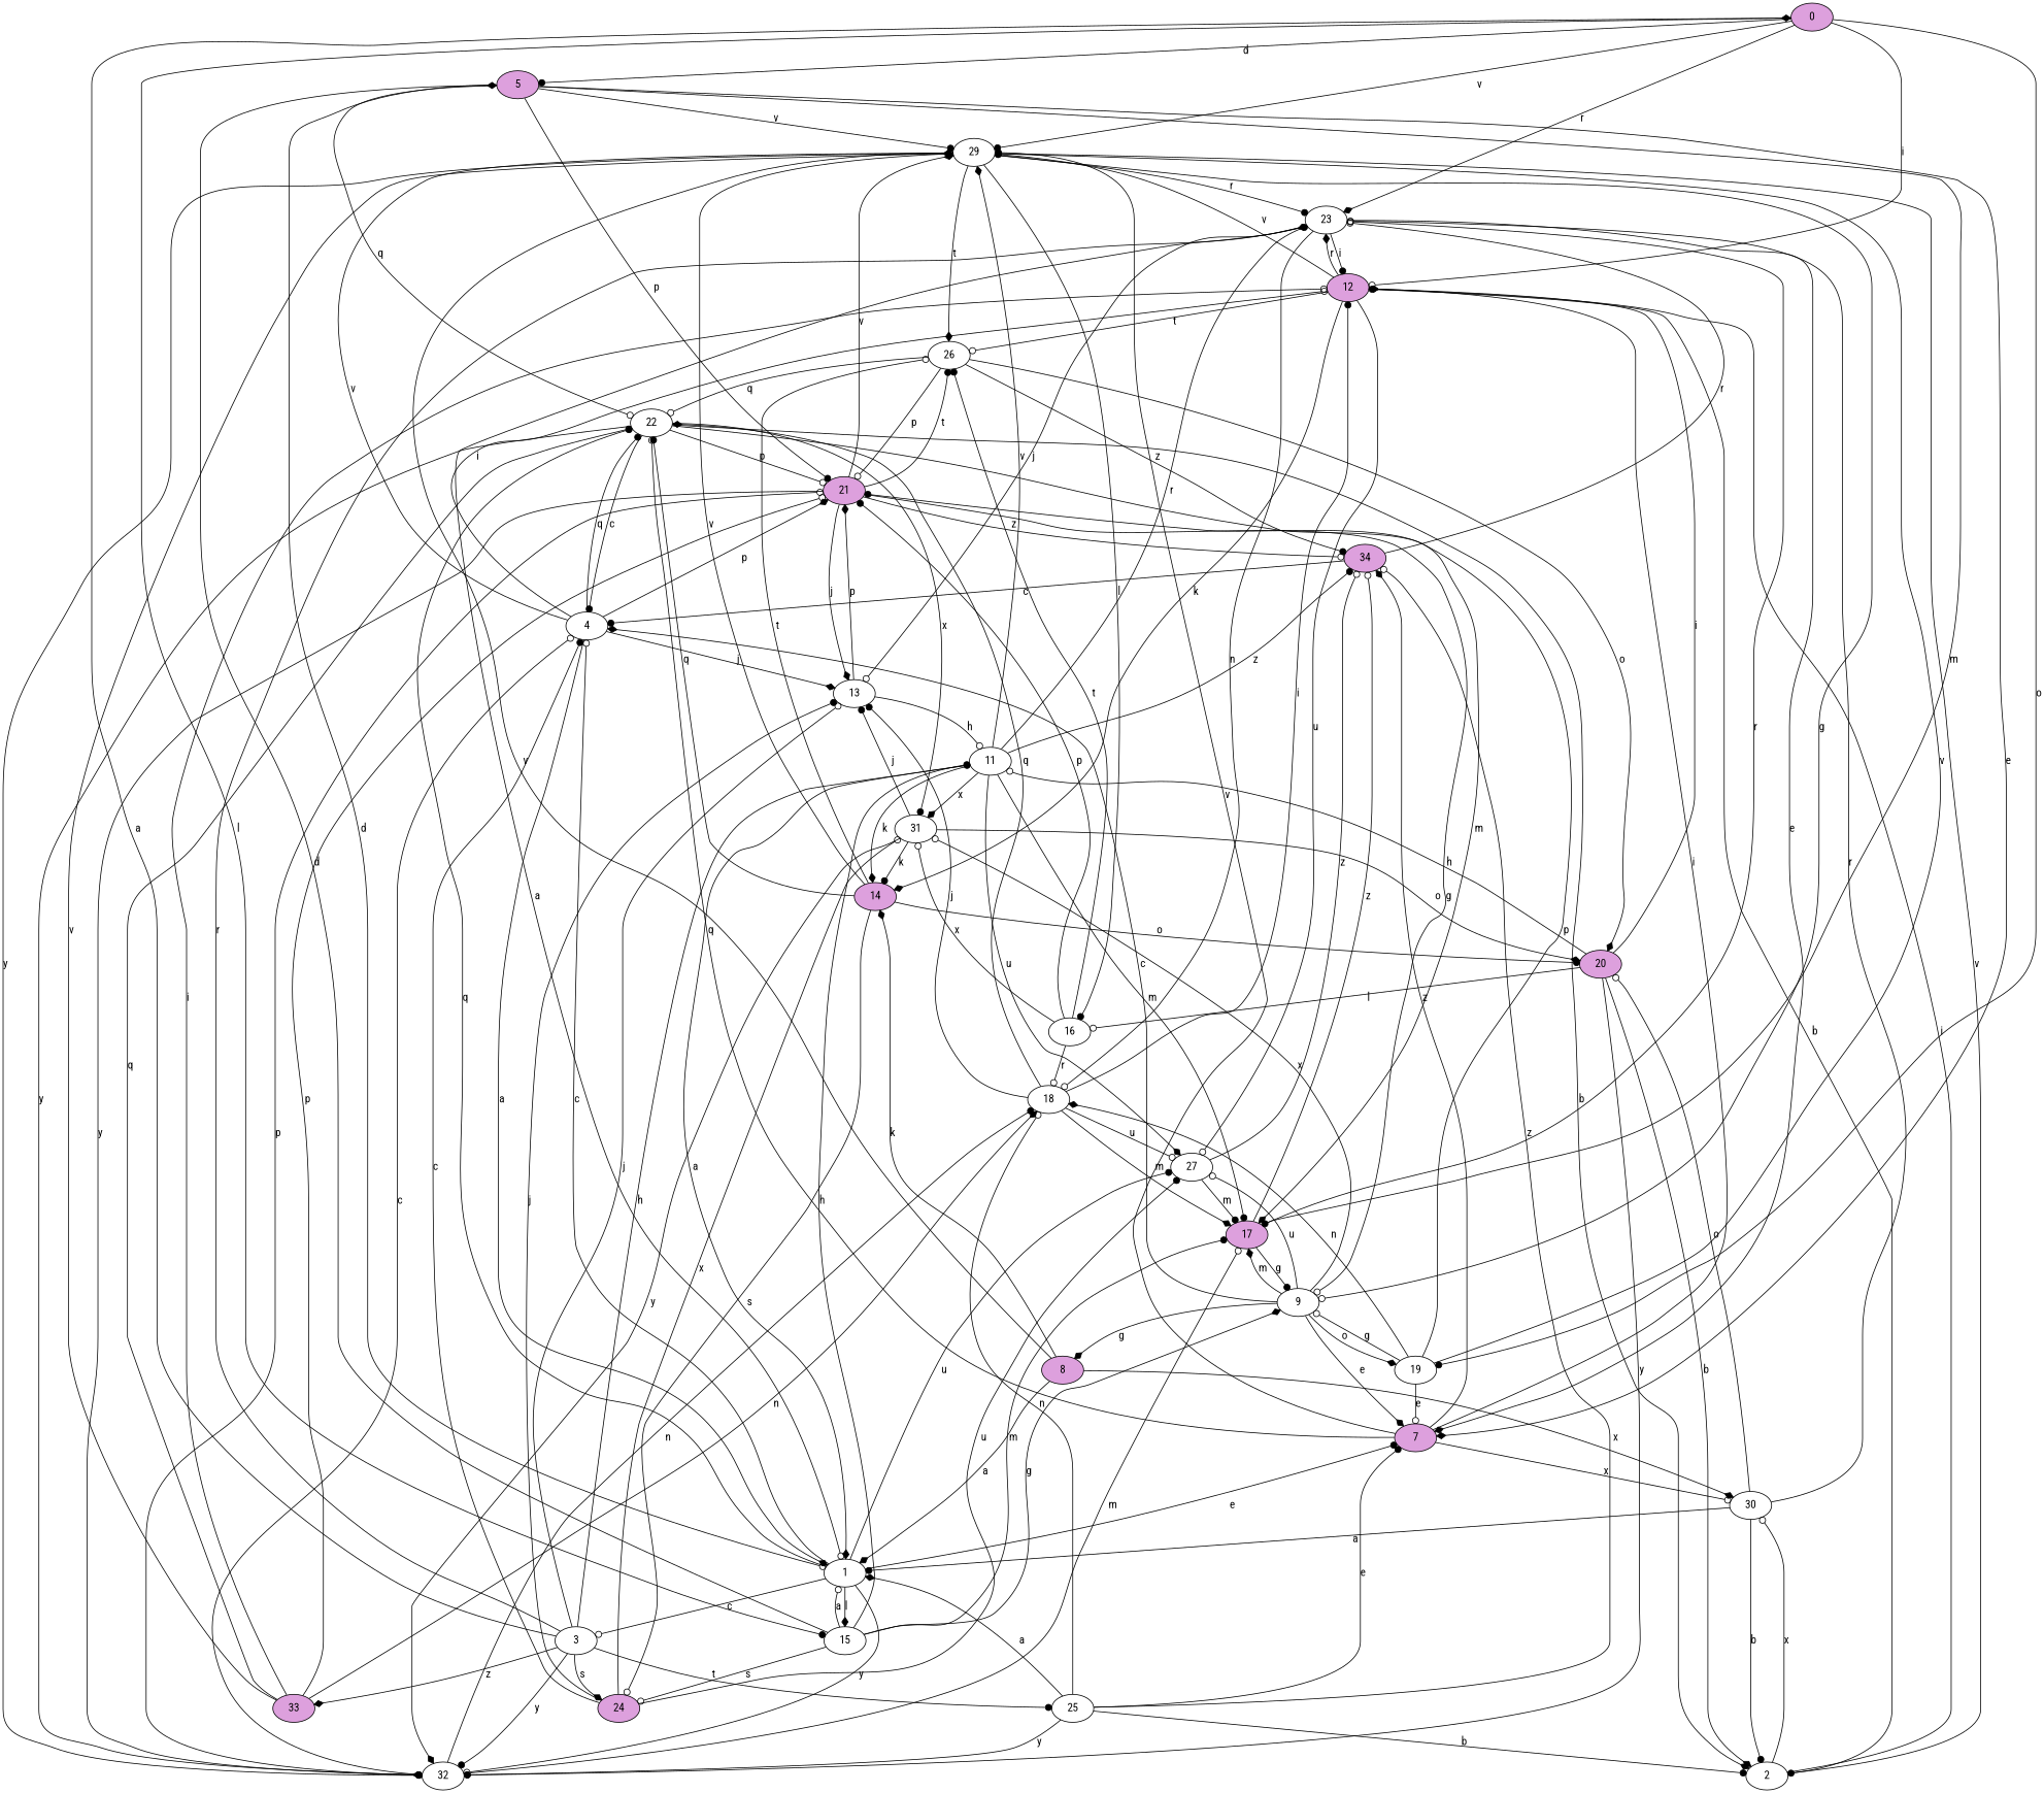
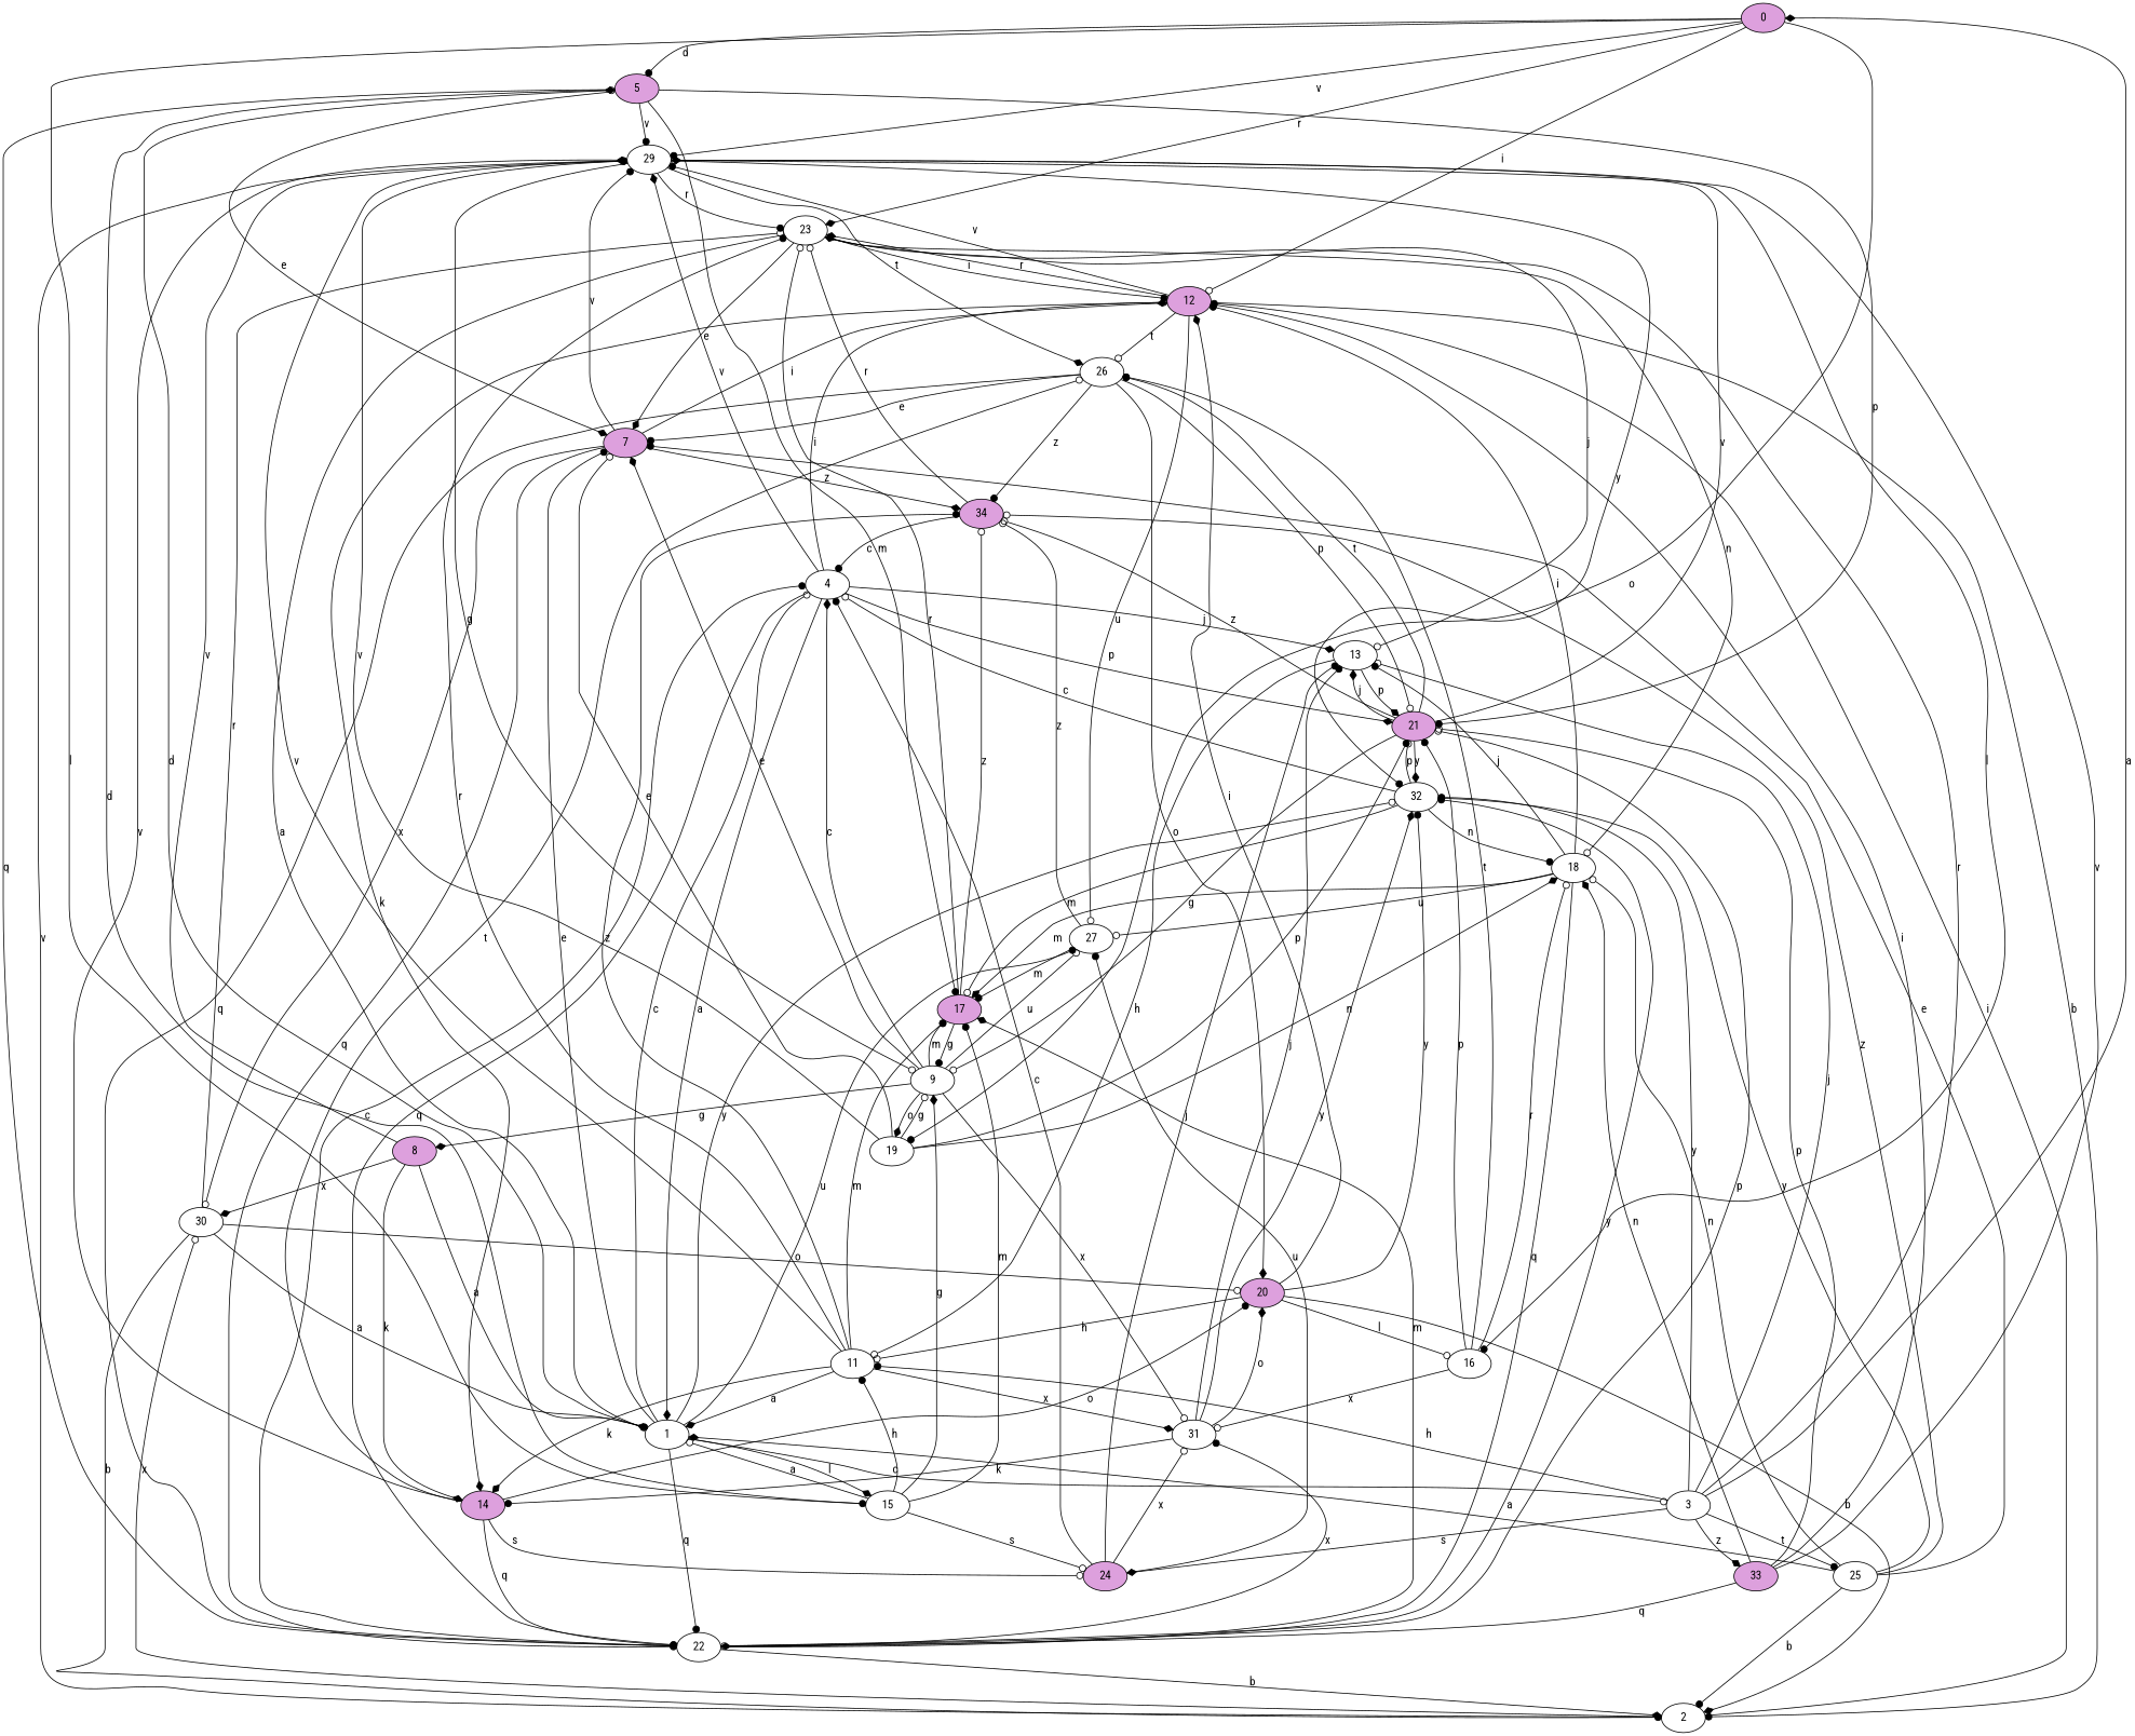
  strict digraph {
    fontname="Roboto Condensed"
    node [fillcolor=white fontname="Roboto Condensed" style=filled]
    edge [arrowhead=dot fontname="Roboto Condensed"]
    0 [fillcolor=plum]
    5 [fillcolor=plum]
    12 [fillcolor=plum]
    15
    19
    23
    29
    7 [fillcolor=plum]
    22
    21 [fillcolor=plum]
    17 [fillcolor=plum]
    27
    2
    14 [fillcolor=plum]
    26
    1
    11
    24 [fillcolor=plum]
    9
    18
    13
    32
    16
    3
    4
    25
    33 [fillcolor=plum]
    30
    34 [fillcolor=plum]
    31
    20 [fillcolor=plum]
    8 [fillcolor=plum]
    0 -> 5 [label=d]
    0 -> 12 [arrowhead=odot label=i]
    0 -> 15 [label=l]
    0 -> 19 [label=o]
    0 -> 23 [arrowhead=diamond label=r]
    0 -> 29 [label=v]
    5 -> 29 [label=v]
    5 -> 7 [arrowhead=diamond label=e]
    5 -> 22 [arrowhead=odot label=q]
    5 -> 21 [label=p]
    5 -> 17 [label=m]
    12 -> 23 [arrowhead=diamond label=r]
    12 -> 29 [label=v]
    12 -> 27 [arrowhead=odot label=u]
    12 -> 2 [label=b]
    12 -> 14 [arrowhead=diamond label=k]
    12 -> 26 [arrowhead=odot label=t]
    15 -> 5 [arrowhead=diamond label=d]
    15 -> 17 [label=m]
    15 -> 1 [arrowhead=odot label=a]
    15 -> 11 [label=h]
    15 -> 24 [arrowhead=odot label=s]
    15 -> 9 [arrowhead=diamond label=g]
    19 -> 29 [label=v]
    19 -> 7 [arrowhead=odot label=e]
    19 -> 21 [label=p]
    19 -> 9 [arrowhead=odot label=g]
    19 -> 18 [arrowhead=diamond label=n]
    23 -> 12 [label=i]
    23 -> 7 [arrowhead=diamond label=e]
    23 -> 1 [arrowhead=odot label=a]
    23 -> 18 [arrowhead=odot label=n]
    23 -> 13 [arrowhead=odot label=j]
    29 -> 23 [label=r]
    29 -> 26 [arrowhead=diamond label=t]
    29 -> 9 [arrowhead=odot label=g]
    29 -> 32 [label=y]
    29 -> 16 [label=l]
    7 -> 12 [arrowhead=diamond label=i]
    7 -> 29 [label=v]
    7 -> 22 [arrowhead=odot label=q]
    7 -> 30 [arrowhead=odot label=x]
    7 -> 34 [arrowhead=diamond label=z]
    22 -> 21 [arrowhead=odot label=p]
    22 -> 17 [arrowhead=diamond label=m]
    22 -> 2 [arrowhead=diamond label=b]
    22 -> 32 [label=y]
    22 -> 4 [label=c]
    22 -> 31 [label=x]
    21 -> 29 [arrowhead=diamond label=v]
    21 -> 26 [label=t]
    21 -> 9 [arrowhead=odot label=g]
    21 -> 13 [arrowhead=diamond label=j]
    21 -> 32 [arrowhead=diamond label=y]
    21 -> 34 [arrowhead=odot label=z]
    17 -> 23 [arrowhead=odot label=r]
    17 -> 9 [label=g]
    17 -> 34 [arrowhead=odot label=z]
    27 -> 17 [label=m]
    27 -> 34 [arrowhead=odot label=z]
    2 -> 12 [label=i]
    2 -> 29 [arrowhead=odot label=v]
    2 -> 30 [arrowhead=odot label=x]
    14 -> 29 [arrowhead=diamond label=v]
    14 -> 22 [label=q]
    14 -> 26 [arrowhead=odot label=t]
    14 -> 24 [arrowhead=odot label=s]
    14 -> 20 [label=o]
+   26 -> 7 [label=e]
    26 -> 22 [arrowhead=odot label=q]
    26 -> 21 [arrowhead=odot label=p]
    26 -> 34 [label=z]
    26 -> 20 [arrowhead=diamond label=o]
-   5 -> 1 [arrowhead=odot label=d]
+   1 -> 5 [arrowhead=odot label=d]
    1 -> 15 [arrowhead=diamond label=l]
    1 -> 7 [label=e]
    1 -> 22 [label=q]
    1 -> 27 [label=u]
    1 -> 32 [arrowhead=odot label=y]
    1 -> 3 [arrowhead=odot label=c]
    1 -> 4 [arrowhead=odot label=c]
    11 -> 23 [label=r]
    11 -> 29 [arrowhead=diamond label=v]
    11 -> 17 [label=m]
-   11 -> 27 [arrowhead=diamond label=u]
    11 -> 14 [arrowhead=diamond label=k]
    11 -> 1 [arrowhead=diamond label=a]
    11 -> 34 [label=z]
    11 -> 31 [arrowhead=diamond label=x]
    24 -> 27 [label=u]
    24 -> 13 [label=j]
    24 -> 4 [label=c]
    24 -> 31 [arrowhead=odot label=x]
    9 -> 19 [arrowhead=diamond label=o]
    9 -> 7 [arrowhead=diamond label=e]
-   9 -> 17 [arrowhead=diamond label=m]
+   9 -> 17 [label=m]
    9 -> 27 [arrowhead=odot label=u]
    9 -> 4 [arrowhead=diamond label=c]
    9 -> 31 [arrowhead=odot label=x]
    9 -> 8 [arrowhead=diamond label=g]
    18 -> 12 [label=i]
    18 -> 22 [arrowhead=diamond label=q]
    18 -> 17 [arrowhead=diamond label=m]
    18 -> 27 [arrowhead=odot label=u]
    18 -> 13 [label=j]
    13 -> 21 [arrowhead=diamond label=p]
    13 -> 11 [arrowhead=odot label=h]
    32 -> 21 [arrowhead=odot label=p]
    32 -> 17 [arrowhead=odot label=m]
    32 -> 18 [label=n]
    32 -> 4 [arrowhead=odot label=c]
    16 -> 21 [label=p]
    16 -> 26 [label=t]
    16 -> 18 [arrowhead=odot label=r]
    16 -> 31 [arrowhead=odot label=x]
    3 -> 0 [arrowhead=diamond label=a]
    3 -> 23 [arrowhead=diamond label=r]
    3 -> 11 [label=h]
    3 -> 24 [arrowhead=diamond label=s]
    3 -> 13 [arrowhead=odot label=j]
    3 -> 32 [label=y]
    3 -> 25 [label=t]
    3 -> 33 [arrowhead=diamond label=z]
    4 -> 12 [arrowhead=odot label=i]
    4 -> 29 [arrowhead=diamond label=v]
    4 -> 22 [label=q]
    4 -> 21 [arrowhead=diamond label=p]
    4 -> 1 [arrowhead=diamond label=a]
    4 -> 13 [arrowhead=diamond label=j]
    25 -> 7 [label=e]
    25 -> 2 [label=b]
    25 -> 1 [arrowhead=diamond label=a]
    25 -> 18 [arrowhead=odot label=n]
    25 -> 32 [label=y]
    25 -> 34 [arrowhead=odot label=z]
    33 -> 12 [arrowhead=odot label=i]
    33 -> 29 [arrowhead=odot label=v]
    33 -> 22 [arrowhead=odot label=q]
    33 -> 21 [arrowhead=odot label=p]
    33 -> 18 [arrowhead=diamond label=n]
    30 -> 23 [arrowhead=odot label=r]
    30 -> 2 [label=b]
    30 -> 1 [label=a]
    30 -> 20 [arrowhead=odot label=o]
    34 -> 23 [arrowhead=odot label=r]
    34 -> 4 [label=c]
    31 -> 14 [label=k]
    31 -> 13 [label=j]
    31 -> 32 [arrowhead=diamond label=y]
    31 -> 20 [arrowhead=diamond label=o]
    20 -> 12 [arrowhead=diamond label=i]
    20 -> 2 [arrowhead=diamond label=b]
    20 -> 11 [arrowhead=odot label=h]
    20 -> 32 [label=y]
    20 -> 16 [arrowhead=odot label=l]
    8 -> 29 [arrowhead=odot label=v]
    8 -> 14 [arrowhead=diamond label=k]
    8 -> 1 [arrowhead=diamond label=a]
    8 -> 30 [arrowhead=diamond label=x]
  }
